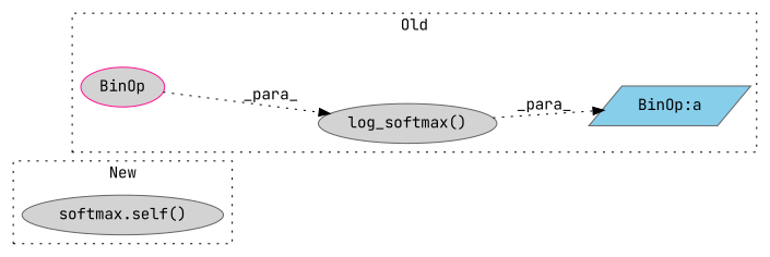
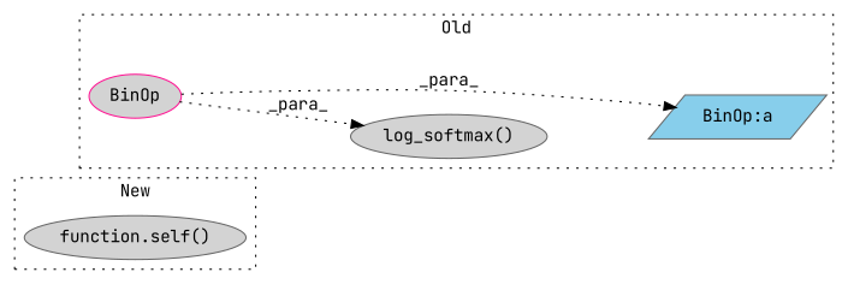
  digraph {
    fontname="JetBrains Mono"
    rankdir=LR
    node [a=75 color=gray40 fillcolor=lightgrey fontname="JetBrains Mono" shape=ellipse style=filled]
    edge [fontname="JetBrains Mono" style=dotted]
-   n1 [l="5,1" label="softmax.self()" s="2308,2318"]
+   n1 [l="5,1" label="function.self()" s="2308,2318"]
    n2 [l="18,1" label="log_softmax()" s="3162,3182"]
    n3 [a=82 fillcolor=skyblue l=3 label="BinOp:a" s=3159 shape=parallelogram]
    n4 [a=76 color=deeppink l=2 label=BinOp s=3180]
    subgraph cluster_1 {
      label=New
      style=dotted
      n1
    }
    subgraph cluster_2 {
      label=Old
      style=dotted
      n2
      n3
      n4
    }
-   n2 -> n3 [label=_para_]
+   n4 -> n3 [label=_para_]
    n4 -> n2 [label=_para_]
  }
